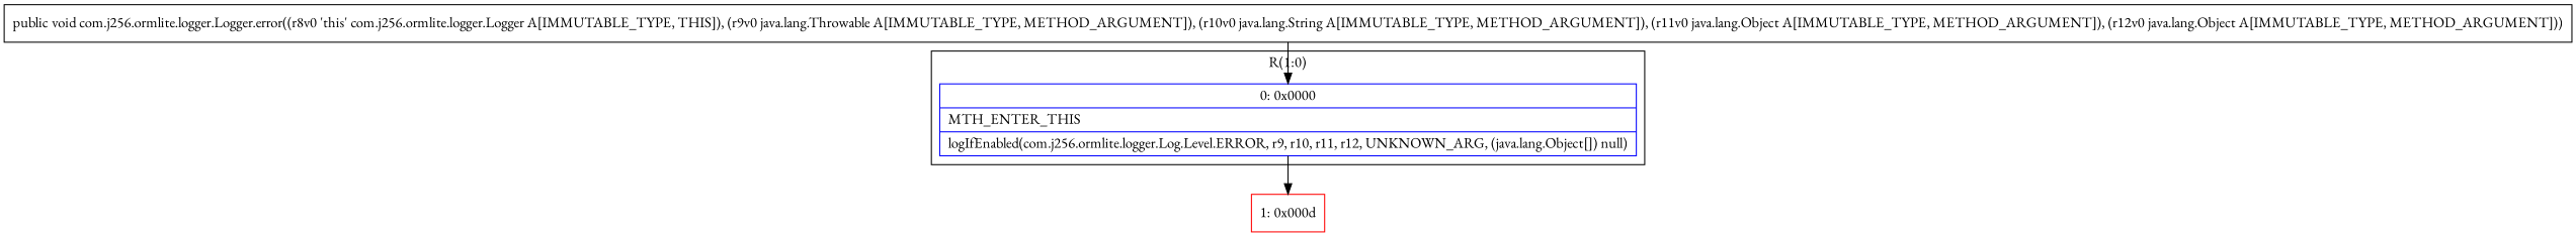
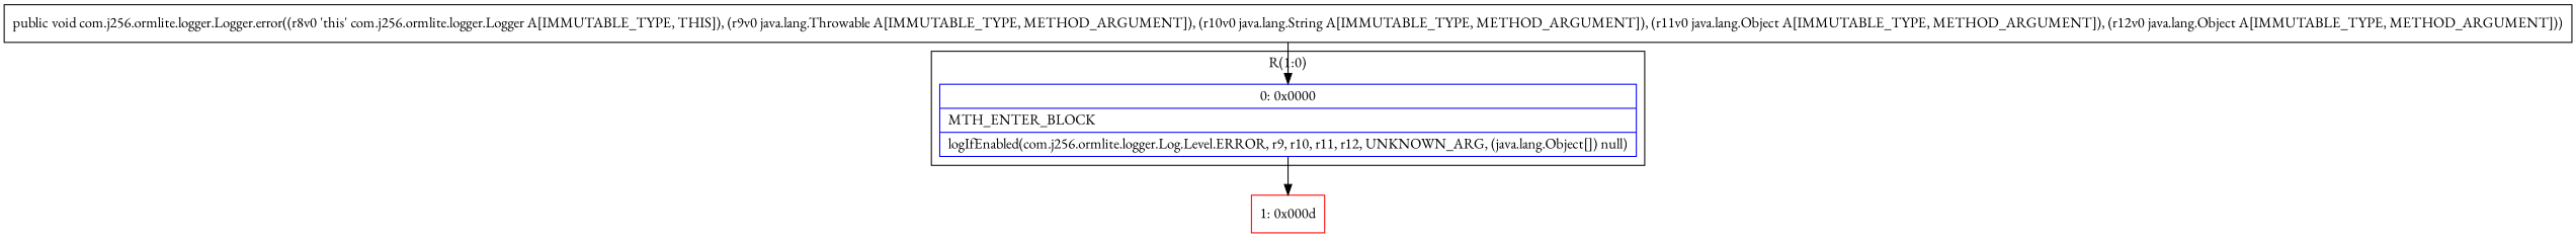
  digraph {
    fontname="EB Garamond"
    node [shape=record fontname="EB Garamond"]
    edge [fontname="EB Garamond"]
-   n1 [color=blue label="{0\:\ 0x0000|MTH_ENTER_THIS\l|logIfEnabled(com.j256.ormlite.logger.Log.Level.ERROR, r9, r10, r11, r12, UNKNOWN_ARG, (java.lang.Object[]) null)\l}"]
+   n1 [color=blue label="{0\:\ 0x0000|MTH_ENTER_BLOCK\l|logIfEnabled(com.j256.ormlite.logger.Log.Level.ERROR, r9, r10, r11, r12, UNKNOWN_ARG, (java.lang.Object[]) null)\l}"]
    n2 [color=red label="{1\:\ 0x000d}"]
    n3 [label="{public void com.j256.ormlite.logger.Logger.error((r8v0 'this' com.j256.ormlite.logger.Logger A[IMMUTABLE_TYPE, THIS]), (r9v0 java.lang.Throwable A[IMMUTABLE_TYPE, METHOD_ARGUMENT]), (r10v0 java.lang.String A[IMMUTABLE_TYPE, METHOD_ARGUMENT]), (r11v0 java.lang.Object A[IMMUTABLE_TYPE, METHOD_ARGUMENT]), (r12v0 java.lang.Object A[IMMUTABLE_TYPE, METHOD_ARGUMENT])) }"]
    subgraph cluster_1 {
      label="R(1:0)"
      n1
    }
    n1 -> n2
    n3 -> n1
  }
